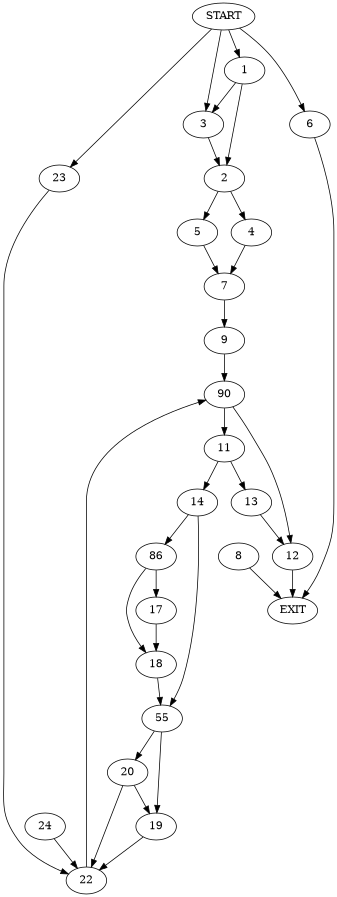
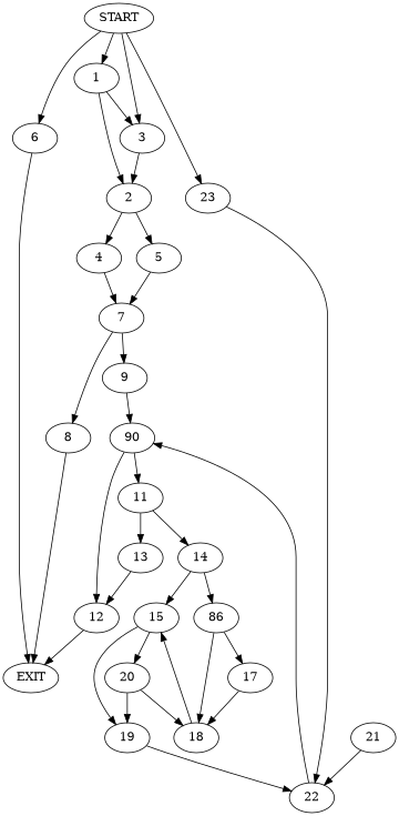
  digraph {
    n1 [label=START]
    1
    6
    23
    3
    2
    n7 [label=EXIT]
-   21 [label=24]
+   21
    22
    4
    5
    7
    8
    9
    n15 [label=90]
    11
    12
    13
    14
-   15 [label=55]
+   15
    n21 [label=86]
    19
    20
    17
    18
    n1 -> 1
    n1 -> 6
    n1 -> 23
    n1 -> 3
    1 -> 3
    1 -> 2
    6 -> n7
    23 -> 22
    3 -> 2
    2 -> 4
    2 -> 5
    21 -> 22
    22 -> n15
    4 -> 7
    5 -> 7
+   7 -> 8
    7 -> 9
    8 -> n7
    9 -> n15
    n15 -> 11
    n15 -> 12
    11 -> 13
    11 -> 14
    12 -> n7
    13 -> 12
    14 -> 15
    14 -> n21
    15 -> 19
    15 -> 20
    n21 -> 17
    n21 -> 18
    19 -> 22
-   20 -> 22
+   20 -> 18
    20 -> 19
    17 -> 18
    18 -> 15
  }
